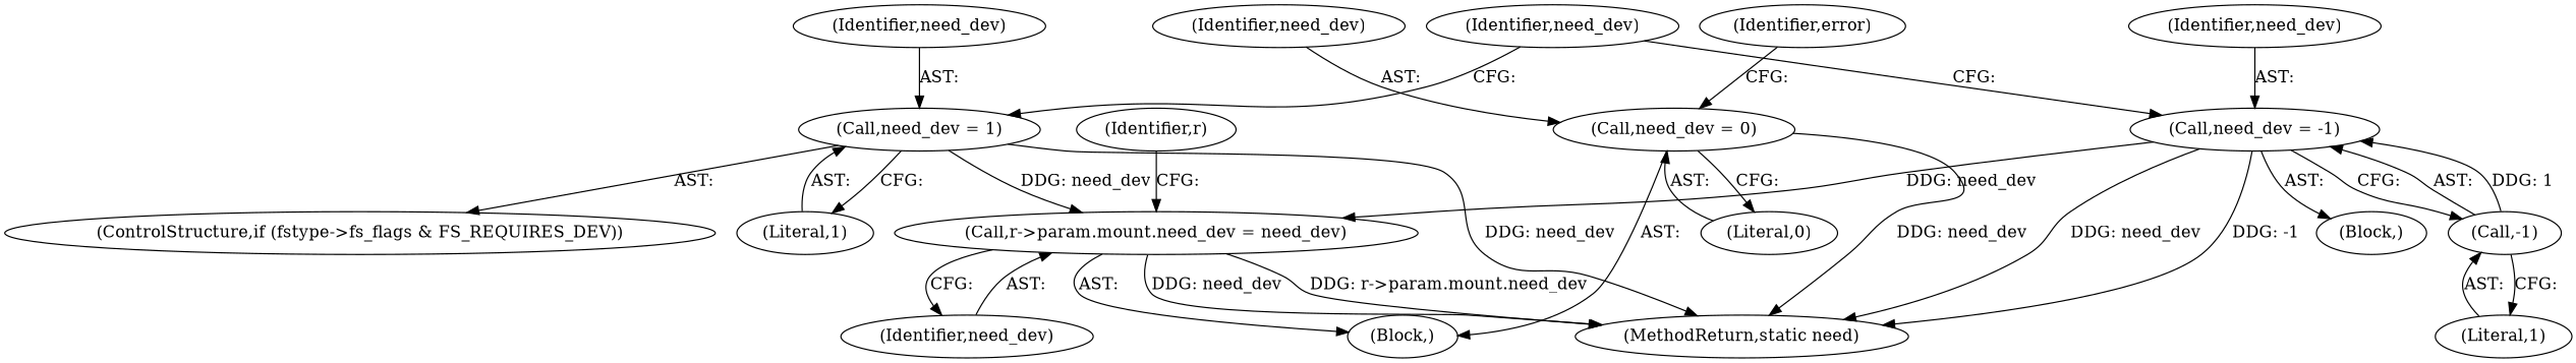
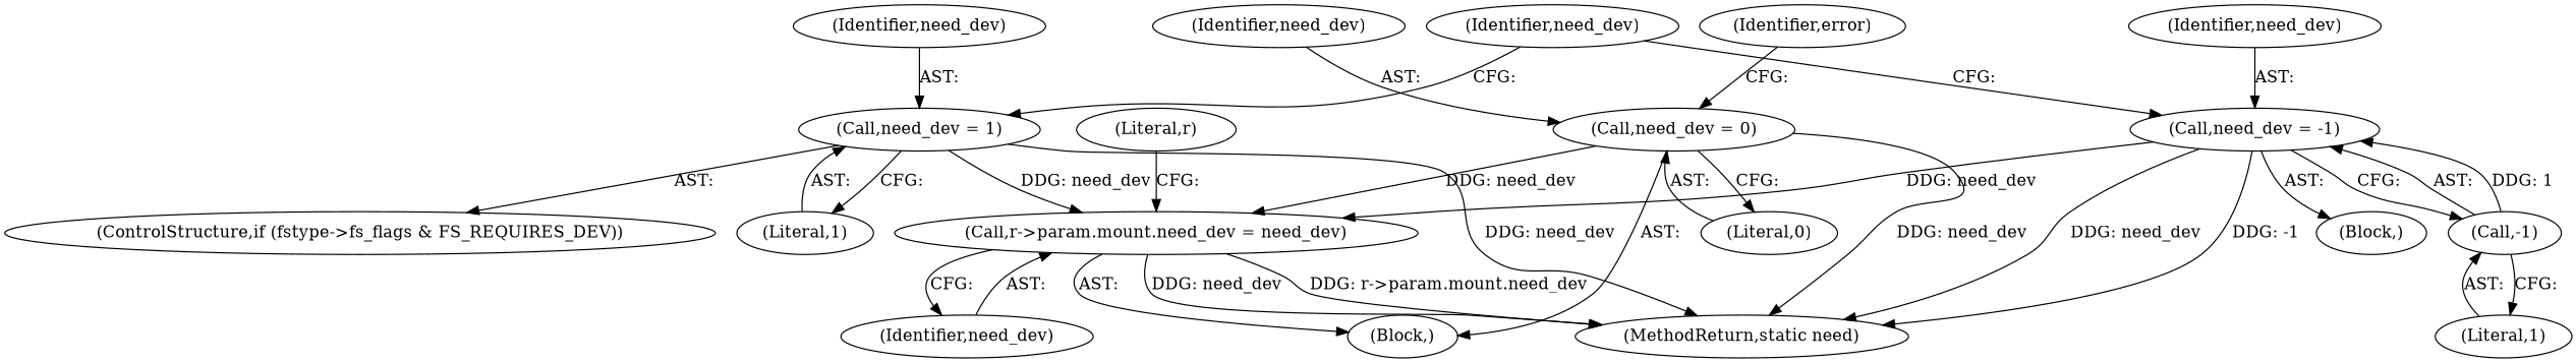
  digraph {
    n1 [label="(Call,r->param.mount.need_dev = need_dev)"]
    n2 [label="(Block,)"]
    n3 [label="(MethodReturn,static need)"]
    n4 [label="(Identifier,need_dev)"]
    n5 [label="(Call,need_dev = 1)"]
    n6 [label="(ControlStructure,if (fstype->fs_flags & FS_REQUIRES_DEV))"]
    n7 [label="(Literal,1)"]
    n8 [label="(Call,need_dev = -1)"]
    n9 [label="(Call,-1)"]
    n10 [label="(Block,)"]
    n11 [label="(Literal,1)"]
    n12 [label="(Call,need_dev = 0)"]
    n13 [label="(Literal,0)"]
    n14 [label="(Identifier,error)"]
    n15 [label="(Identifier,need_dev)"]
    n16 [label="(Identifier,need_dev)"]
    n17 [label="(Identifier,need_dev)"]
    n18 [label="(Identifier,need_dev)"]
-   n19 [label="(Identifier,r)"]
+   n19 [label="(Literal,r)"]
    n1 -> n2 [label="AST: "]
    n1 -> n3 [label="DDG: need_dev"]
    n1 -> n3 [label="DDG: r->param.mount.need_dev"]
    n1 -> n4 [label="CFG: "]
    n4 -> n1 [label="AST: "]
    n5 -> n1 [label="DDG: need_dev"]
    n5 -> n3 [label="DDG: need_dev"]
    n5 -> n6 [label="AST: "]
    n5 -> n7 [label="CFG: "]
    n7 -> n5 [label="AST: "]
    n8 -> n1 [label="DDG: need_dev"]
    n8 -> n3 [label="DDG: need_dev"]
    n8 -> n3 [label="DDG: -1"]
    n8 -> n9 [label="CFG: "]
    n8 -> n10 [label="AST: "]
    n9 -> n8 [label="AST: "]
    n9 -> n8 [label="DDG: 1"]
    n9 -> n11 [label="CFG: "]
    n11 -> n9 [label="AST: "]
+   n12 -> n1 [label="DDG: need_dev"]
    n12 -> n2 [label="AST: "]
    n12 -> n3 [label="DDG: need_dev"]
    n12 -> n13 [label="CFG: "]
    n13 -> n12 [label="AST: "]
    n14 -> n12 [label="CFG: "]
    n15 -> n8 [label="AST: "]
    n16 -> n5 [label="AST: "]
    n17 -> n5 [label="CFG: "]
    n17 -> n8 [label="CFG: "]
    n18 -> n12 [label="AST: "]
    n19 -> n1 [label="CFG: "]
  }
